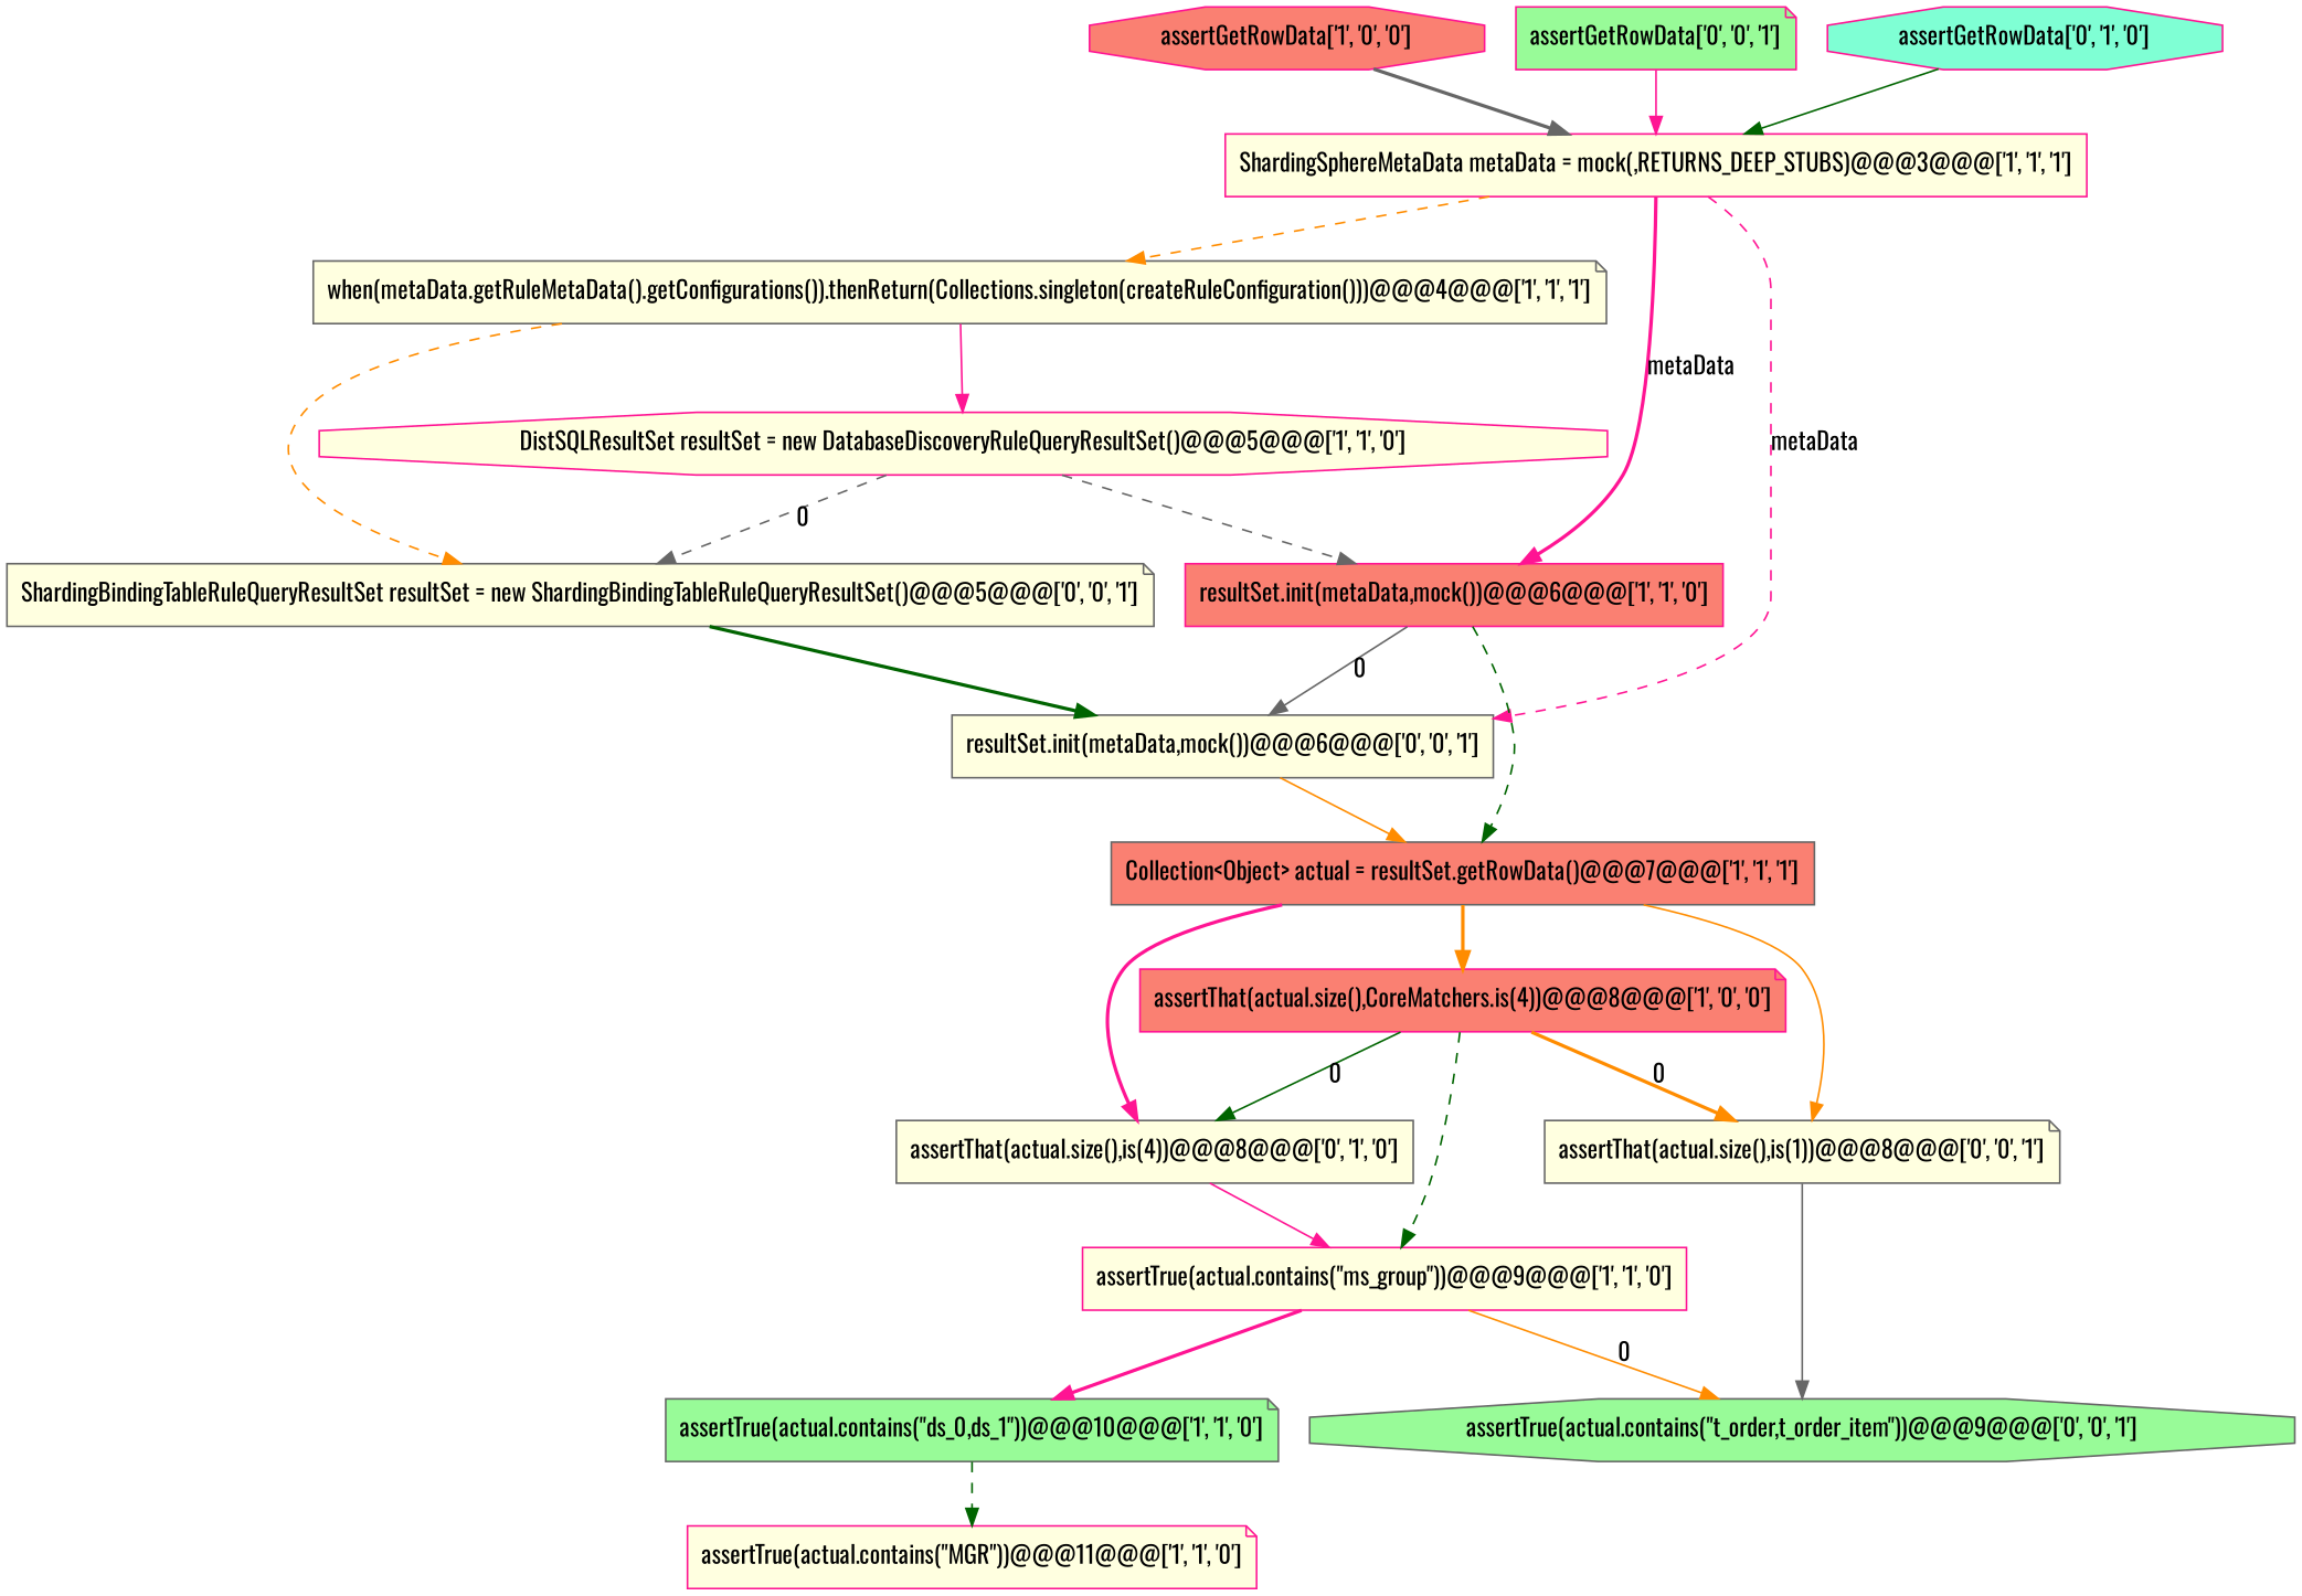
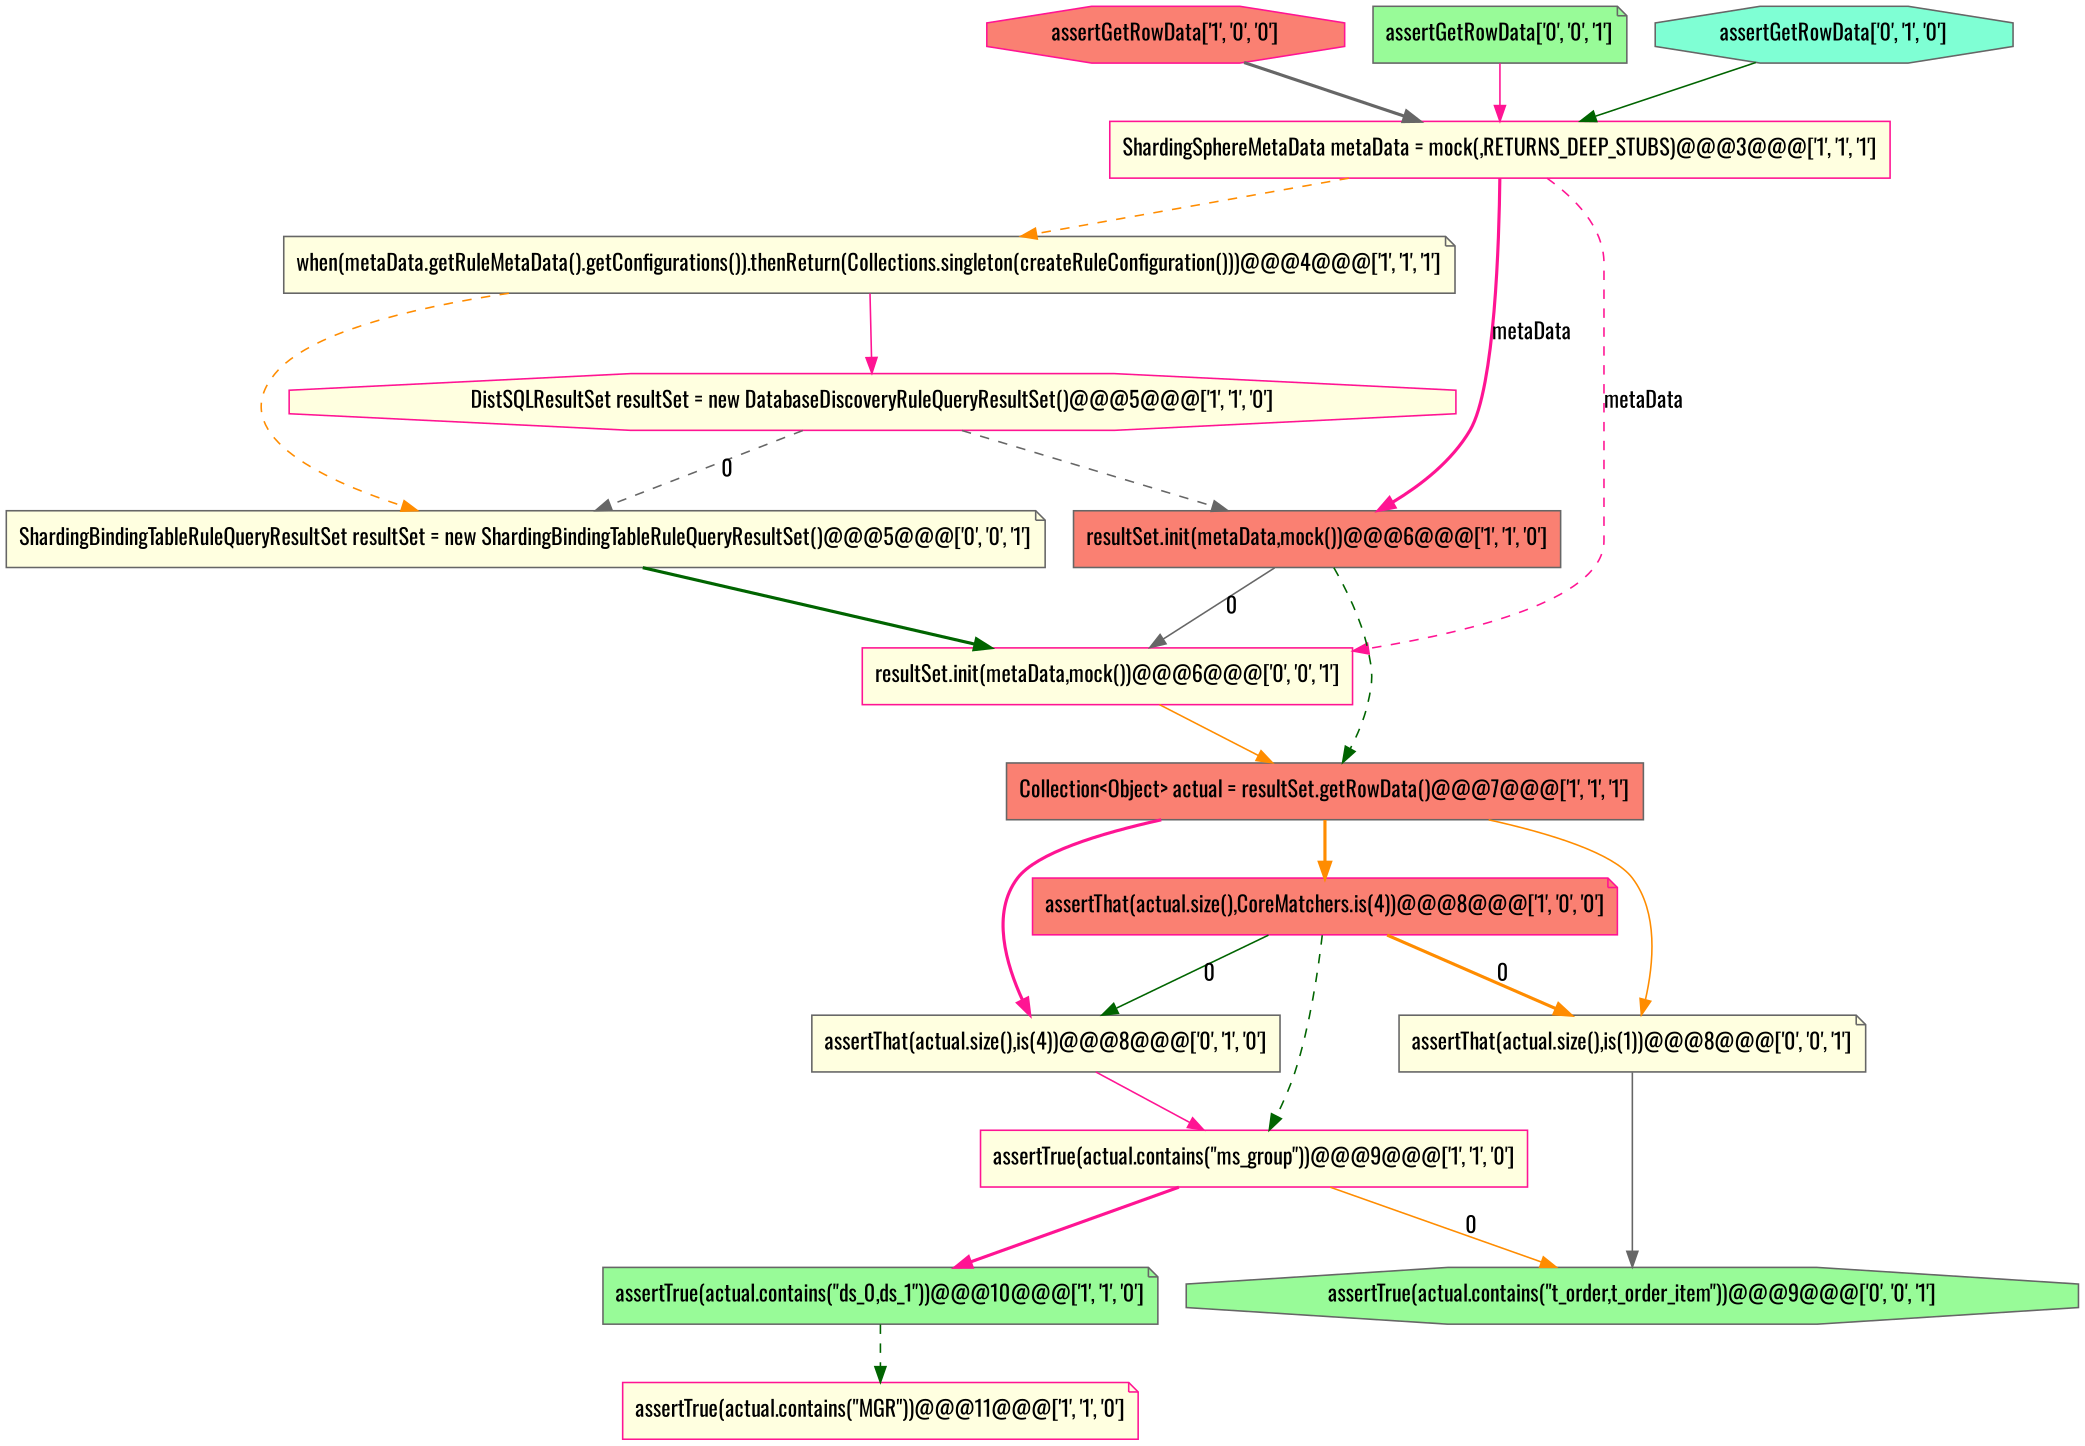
  digraph {
    fontname=Oswald
    node [color=gray40 fillcolor=lightyellow fontname=Oswald shape=note style=filled]
    edge [color=deeppink fontname=Oswald style=solid]
    n1 [color=deeppink label="assertTrue(actual.contains(\"MGR\"))@@@11@@@['1', '1', '0']"]
    n2 [color=deeppink fillcolor=salmon label="assertGetRowData['1', '0', '0']" shape=octagon]
    n3 [color=deeppink label="ShardingSphereMetaData metaData = mock(,RETURNS_DEEP_STUBS)@@@3@@@['1', '1', '1']" shape=box]
-   n4 [color=deeppink fillcolor=salmon label="resultSet.init(metaData,mock())@@@6@@@['1', '1', '0']" shape=box]
+   n4 [fillcolor=salmon label="resultSet.init(metaData,mock())@@@6@@@['1', '1', '0']" shape=box]
    n5 [label="when(metaData.getRuleMetaData().getConfigurations()).thenReturn(Collections.singleton(createRuleConfiguration()))@@@4@@@['1', '1', '1']"]
-   n6 [label="resultSet.init(metaData,mock())@@@6@@@['0', '0', '1']" shape=box]
+   n6 [color=deeppink label="resultSet.init(metaData,mock())@@@6@@@['0', '0', '1']" shape=box]
    n7 [color=deeppink fillcolor=salmon label="assertThat(actual.size(),CoreMatchers.is(4))@@@8@@@['1', '0', '0']"]
    n8 [label="assertThat(actual.size(),is(4))@@@8@@@['0', '1', '0']" shape=box]
    n9 [label="assertThat(actual.size(),is(1))@@@8@@@['0', '0', '1']"]
    n10 [color=deeppink label="assertTrue(actual.contains(\"ms_group\"))@@@9@@@['1', '1', '0']" shape=box]
    n11 [fillcolor=palegreen label="assertTrue(actual.contains(\"t_order,t_order_item\"))@@@9@@@['0', '0', '1']" shape=octagon]
    n12 [fillcolor=palegreen label="assertTrue(actual.contains(\"ds_0,ds_1\"))@@@10@@@['1', '1', '0']"]
    n13 [fillcolor=salmon label="Collection<Object> actual = resultSet.getRowData()@@@7@@@['1', '1', '1']" shape=box]
    n14 [label="ShardingBindingTableRuleQueryResultSet resultSet = new ShardingBindingTableRuleQueryResultSet()@@@5@@@['0', '0', '1']"]
    n15 [color=deeppink label="DistSQLResultSet resultSet = new DatabaseDiscoveryRuleQueryResultSet()@@@5@@@['1', '1', '0']" shape=octagon]
-   n16 [color=deeppink fillcolor=palegreen label="assertGetRowData['0', '0', '1']"]
-   n17 [color=deeppink fillcolor=aquamarine label="assertGetRowData['0', '1', '0']" shape=octagon]
+   n16 [fillcolor=palegreen label="assertGetRowData['0', '0', '1']"]
+   n17 [fillcolor=aquamarine label="assertGetRowData['0', '1', '0']" shape=octagon]
    n2 -> n3 [color=gray40 style=bold]
    n3 -> n4 [label=metaData style=bold]
    n3 -> n5 [color=darkorange style=dashed]
    n3 -> n6 [label=metaData style=dashed]
    n4 -> n6 [color=gray40 label=0]
    n4 -> n13 [color=darkgreen style=dashed]
    n5 -> n14 [color=darkorange style=dashed]
    n5 -> n15
    n6 -> n13 [color=darkorange]
    n7 -> n8 [color=darkgreen label=0]
    n7 -> n9 [color=darkorange label=0 style=bold]
    n7 -> n10 [color=darkgreen style=dashed]
    n8 -> n10
    n9 -> n11 [color=gray40]
    n10 -> n11 [color=darkorange label=0]
    n10 -> n12 [style=bold]
    n12 -> n1 [color=darkgreen style=dashed]
    n13 -> n7 [color=darkorange style=bold]
    n13 -> n8 [style=bold]
    n13 -> n9 [color=darkorange]
    n14 -> n6 [color=darkgreen style=bold]
    n15 -> n4 [color=gray40 style=dashed]
    n15 -> n14 [color=gray40 label=0 style=dashed]
    n16 -> n3
    n17 -> n3 [color=darkgreen]
  }
